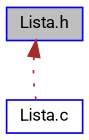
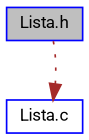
  digraph {
    fontname=Roboto
    node [color=blue fontname=Roboto fontsize=10 shape=record style=filled]
    n1 [fillcolor=grey75 fontcolor=black height=0.2 label="Lista.h" width=0.4]
    n2 [fillcolor=white height=0.2 label="Lista.c" width=0.4]
-   n1 -> n2 [color=brown dir=back fontname=Roboto fontsize=10 labelfontname=Helvetica labelfontsize=10 style=dotted]
+   n2 -> n1 [color=brown dir=back fontname=Roboto fontsize=10 labelfontname=Helvetica labelfontsize=10 style=dotted]
  }
